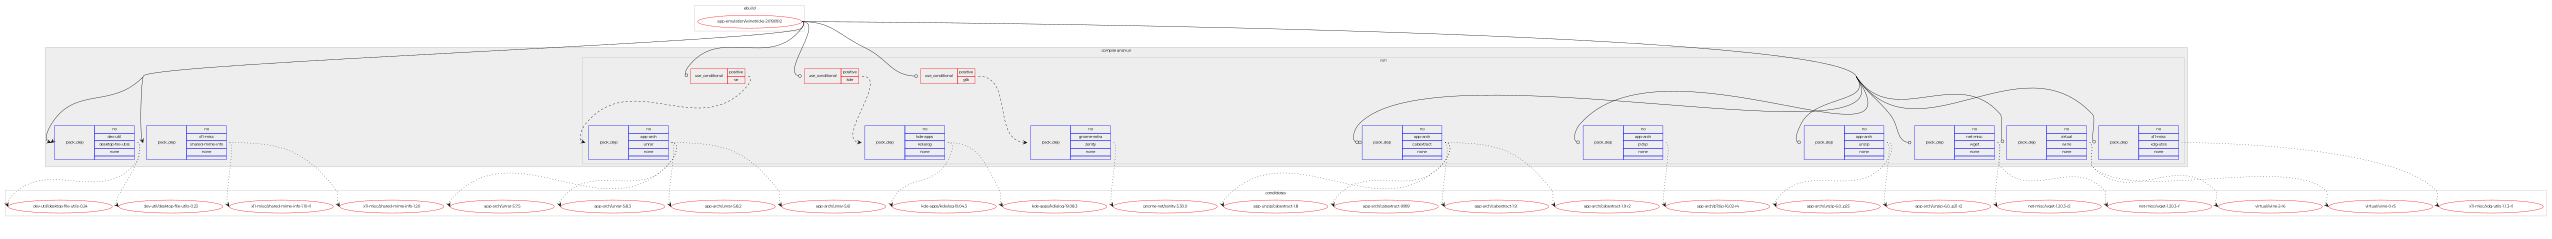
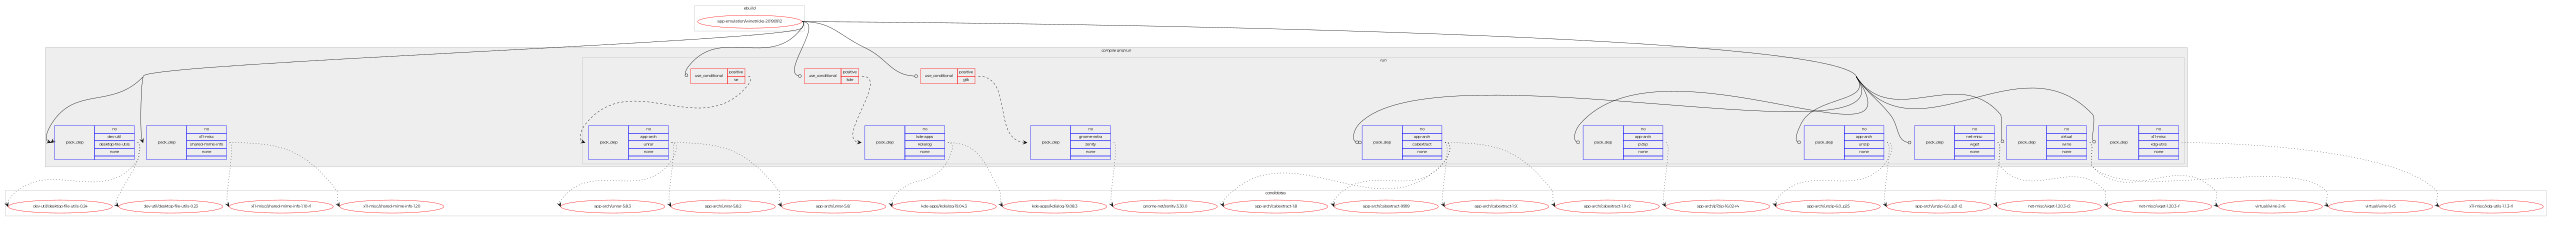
  digraph {
    compound=true
    concentrate=true
    fontname=Montserrat
    fontsize=10
    newrank=true
    rankdir=TB
    ranksep=1.5
    node [color=red fontname=Montserrat fontsize=10]
    edge [arrowhead=vee fontname=Montserrat headport=w style=dotted tailport=e weight=100]
    n1 [label="app-emulation/winetricks-20190912" width=4]
    n2 [color=blue label=<<TABLE BORDER="0" CELLBORDER="1" CELLSPACING="0" CELLPADDING="4" WIDTH="220"><TR><TD ROWSPAN="6" CELLPADDING="30">pack_dep</TD></TR><TR><TD WIDTH="110">no</TD></TR><TR><TD>dev-util</TD></TR><TR><TD>desktop-file-utils</TD></TR><TR><TD>none</TD></TR><TR><TD></TD></TR></TABLE>> shape=none]
    n3 [color=blue label=<<TABLE BORDER="0" CELLBORDER="1" CELLSPACING="0" CELLPADDING="4" WIDTH="220"><TR><TD ROWSPAN="6" CELLPADDING="30">pack_dep</TD></TR><TR><TD WIDTH="110">no</TD></TR><TR><TD>x11-misc</TD></TR><TR><TD>shared-mime-info</TD></TR><TR><TD>none</TD></TR><TR><TD></TD></TR></TABLE>> shape=none]
    n4 [color=blue label=<<TABLE BORDER="0" CELLBORDER="1" CELLSPACING="0" CELLPADDING="4" WIDTH="220"><TR><TD ROWSPAN="6" CELLPADDING="30">pack_dep</TD></TR><TR><TD WIDTH="110">no</TD></TR><TR><TD>gnome-extra</TD></TR><TR><TD>zenity</TD></TR><TR><TD>none</TD></TR><TR><TD></TD></TR></TABLE>> shape=none]
    n5 [label=<<TABLE BORDER="0" CELLBORDER="1" CELLSPACING="0" CELLPADDING="4"><TR><TD ROWSPAN="3" CELLPADDING="10">use_conditional</TD></TR><TR><TD>positive</TD></TR><TR><TD>gtk</TD></TR></TABLE>> shape=none]
    n6 [color=blue label=<<TABLE BORDER="0" CELLBORDER="1" CELLSPACING="0" CELLPADDING="4" WIDTH="220"><TR><TD ROWSPAN="6" CELLPADDING="30">pack_dep</TD></TR><TR><TD WIDTH="110">no</TD></TR><TR><TD>kde-apps</TD></TR><TR><TD>kdialog</TD></TR><TR><TD>none</TD></TR><TR><TD></TD></TR></TABLE>> shape=none]
    n7 [label=<<TABLE BORDER="0" CELLBORDER="1" CELLSPACING="0" CELLPADDING="4"><TR><TD ROWSPAN="3" CELLPADDING="10">use_conditional</TD></TR><TR><TD>positive</TD></TR><TR><TD>kde</TD></TR></TABLE>> shape=none]
    n8 [color=blue label=<<TABLE BORDER="0" CELLBORDER="1" CELLSPACING="0" CELLPADDING="4" WIDTH="220"><TR><TD ROWSPAN="6" CELLPADDING="30">pack_dep</TD></TR><TR><TD WIDTH="110">no</TD></TR><TR><TD>app-arch</TD></TR><TR><TD>unrar</TD></TR><TR><TD>none</TD></TR><TR><TD></TD></TR></TABLE>> shape=none]
    n9 [label=<<TABLE BORDER="0" CELLBORDER="1" CELLSPACING="0" CELLPADDING="4"><TR><TD ROWSPAN="3" CELLPADDING="10">use_conditional</TD></TR><TR><TD>positive</TD></TR><TR><TD>rar</TD></TR></TABLE>> shape=none]
    n10 [color=blue label=<<TABLE BORDER="0" CELLBORDER="1" CELLSPACING="0" CELLPADDING="4" WIDTH="220"><TR><TD ROWSPAN="6" CELLPADDING="30">pack_dep</TD></TR><TR><TD WIDTH="110">no</TD></TR><TR><TD>app-arch</TD></TR><TR><TD>cabextract</TD></TR><TR><TD>none</TD></TR><TR><TD></TD></TR></TABLE>> shape=none]
    n11 [color=blue label=<<TABLE BORDER="0" CELLBORDER="1" CELLSPACING="0" CELLPADDING="4" WIDTH="220"><TR><TD ROWSPAN="6" CELLPADDING="30">pack_dep</TD></TR><TR><TD WIDTH="110">no</TD></TR><TR><TD>app-arch</TD></TR><TR><TD>p7zip</TD></TR><TR><TD>none</TD></TR><TR><TD></TD></TR></TABLE>> shape=none]
    n12 [color=blue label=<<TABLE BORDER="0" CELLBORDER="1" CELLSPACING="0" CELLPADDING="4" WIDTH="220"><TR><TD ROWSPAN="6" CELLPADDING="30">pack_dep</TD></TR><TR><TD WIDTH="110">no</TD></TR><TR><TD>app-arch</TD></TR><TR><TD>unzip</TD></TR><TR><TD>none</TD></TR><TR><TD></TD></TR></TABLE>> shape=none]
    n13 [color=blue label=<<TABLE BORDER="0" CELLBORDER="1" CELLSPACING="0" CELLPADDING="4" WIDTH="220"><TR><TD ROWSPAN="6" CELLPADDING="30">pack_dep</TD></TR><TR><TD WIDTH="110">no</TD></TR><TR><TD>net-misc</TD></TR><TR><TD>wget</TD></TR><TR><TD>none</TD></TR><TR><TD></TD></TR></TABLE>> shape=none]
    n14 [color=blue label=<<TABLE BORDER="0" CELLBORDER="1" CELLSPACING="0" CELLPADDING="4" WIDTH="220"><TR><TD ROWSPAN="6" CELLPADDING="30">pack_dep</TD></TR><TR><TD WIDTH="110">no</TD></TR><TR><TD>virtual</TD></TR><TR><TD>wine</TD></TR><TR><TD>none</TD></TR><TR><TD></TD></TR></TABLE>> shape=none]
    n15 [color=blue label=<<TABLE BORDER="0" CELLBORDER="1" CELLSPACING="0" CELLPADDING="4" WIDTH="220"><TR><TD ROWSPAN="6" CELLPADDING="30">pack_dep</TD></TR><TR><TD WIDTH="110">no</TD></TR><TR><TD>x11-misc</TD></TR><TR><TD>xdg-utils</TD></TR><TR><TD>none</TD></TR><TR><TD></TD></TR></TABLE>> shape=none]
    n16 [label="dev-util/desktop-file-utils-0.23" width=4]
    n17 [label="dev-util/desktop-file-utils-0.24" width=4]
    n18 [label="x11-misc/shared-mime-info-1.20" width=4]
    n19 [label="x11-misc/shared-mime-info-1.10-r1" width=4]
    n20 [label="gnome-net/zenity-3.30.0" width=4]
    n21 [label="kde-apps/kdialog-19.04.3" width=4]
    n22 [label="kde-apps/kdialog-19.08.3" width=4]
-   n23 [label="app-arch/unrar-5.7.5" width=4]
    n24 [label="app-arch/unrar-5.8.1" width=4]
    n25 [label="app-arch/unrar-5.8.2" width=4]
    n26 [label="app-arch/unrar-5.8.3" width=4]
-   n27 [label="app-unzip/cabextract-1.8" width=4]
+   n27 [label="app-arch/cabextract-1.8" width=4]
    n28 [label="app-arch/cabextract-1.9-r2" width=4]
    n29 [label="app-arch/cabextract-1.9.1" width=4]
    n30 [label="app-arch/cabextract-9999" width=4]
    n31 [label="app-arch/p7zip-16.02-r4" width=4]
    n32 [label="app-arch/unzip-6.0_p21-r2" width=4]
    n33 [label="app-arch/unzip-6.0_p25" width=4]
    n34 [label="net-misc/wget-1.20.3-r1" width=4]
    n35 [label="net-misc/wget-1.20.3-r2" width=4]
    n36 [label="virtual/wine-0-r5" width=4]
    n37 [label="virtual/wine-2-r6" width=4]
    n38 [label="x11-misc/xdg-utils-1.1.3-r1" width=4]
    subgraph cluster_1 {
      color=gray
      label=<<i>ebuild</i>>
      rank=same
      n1
    }
    subgraph cluster_2 {
      color=gray
      label=<<i>dependencies</i>>
      subgraph cluster_3 {
        color=gray
        fillcolor="#eeeeee"
        label=<<i>compile</i>>
        style=filled
        subgraph sub_4 {
          color=gray
          fillcolor="#eeeeee"
          label=<<i>compile</i>>
          style=filled
          n2
        }
        subgraph sub_5 {
          color=gray
          fillcolor="#eeeeee"
          label=<<i>compile</i>>
          style=filled
          n3
        }
      }
      subgraph cluster_6 {
        color=gray
        fillcolor="#eeeeee"
        label=<<i>compile and run</i>>
        style=filled
      }
      subgraph cluster_7 {
        color=gray
        fillcolor="#eeeeee"
        label=<<i>run</i>>
        style=filled
        subgraph sub_8 {
          color=gray
          fillcolor="#eeeeee"
          label=<<i>run</i>>
          style=filled
          n5
          subgraph sub_9 {
            color=gray
            fillcolor="#eeeeee"
            label=<<i>run</i>>
            style=filled
            n4
          }
        }
        subgraph sub_10 {
          color=gray
          fillcolor="#eeeeee"
          label=<<i>run</i>>
          style=filled
          n7
          subgraph sub_11 {
            color=gray
            fillcolor="#eeeeee"
            label=<<i>run</i>>
            style=filled
            n6
          }
        }
        subgraph sub_12 {
          color=gray
          fillcolor="#eeeeee"
          label=<<i>run</i>>
          style=filled
          n9
          subgraph sub_13 {
            color=gray
            fillcolor="#eeeeee"
            label=<<i>run</i>>
            style=filled
            n8
          }
        }
        subgraph sub_14 {
          color=gray
          fillcolor="#eeeeee"
          label=<<i>run</i>>
          style=filled
          n10
        }
        subgraph sub_15 {
          color=gray
          fillcolor="#eeeeee"
          label=<<i>run</i>>
          style=filled
          n11
        }
        subgraph sub_16 {
          color=gray
          fillcolor="#eeeeee"
          label=<<i>run</i>>
          style=filled
          n12
        }
        subgraph sub_17 {
          color=gray
          fillcolor="#eeeeee"
          label=<<i>run</i>>
          style=filled
          n13
        }
        subgraph sub_18 {
          color=gray
          fillcolor="#eeeeee"
          label=<<i>run</i>>
          style=filled
          n14
        }
        subgraph sub_19 {
          color=gray
          fillcolor="#eeeeee"
          label=<<i>run</i>>
          style=filled
          n15
        }
      }
    }
    subgraph cluster_20 {
      color=gray
      label=<<i>candidates</i>>
      rank=same
      subgraph sub_21 {
        color=black
        label=<<i>candidates</i>>
        nodesep=1
        rank=same
        n16
        n17
      }
      subgraph sub_22 {
        color=black
        label=<<i>candidates</i>>
        nodesep=1
        rank=same
        n18
        n19
      }
      subgraph sub_23 {
        color=black
        label=<<i>candidates</i>>
        nodesep=1
        rank=same
        n20
      }
      subgraph sub_24 {
        color=black
        label=<<i>candidates</i>>
        nodesep=1
        rank=same
        n21
        n22
      }
      subgraph sub_25 {
        color=black
        label=<<i>candidates</i>>
        nodesep=1
        rank=same
-       n23
        n24
        n25
        n26
      }
      subgraph sub_26 {
        color=black
        label=<<i>candidates</i>>
        nodesep=1
        rank=same
        n27
        n28
        n29
        n30
      }
      subgraph sub_27 {
        color=black
        label=<<i>candidates</i>>
        nodesep=1
        rank=same
        n31
      }
      subgraph sub_28 {
        color=black
        label=<<i>candidates</i>>
        nodesep=1
        rank=same
        n32
        n33
      }
      subgraph sub_29 {
        color=black
        label=<<i>candidates</i>>
        nodesep=1
        rank=same
        n34
        n35
      }
      subgraph sub_30 {
        color=black
        label=<<i>candidates</i>>
        nodesep=1
        rank=same
        n36
        n37
      }
      subgraph sub_31 {
        color=black
        label=<<i>candidates</i>>
        nodesep=1
        rank=same
        n38
      }
    }
    n1 -> n2 [style=solid weight=20]
    n1 -> n3 [style=solid weight=20]
    n1 -> n5 [arrowhead=odot style=solid weight=20]
    n1 -> n7 [arrowhead=odot style=solid weight=20]
    n1 -> n9 [arrowhead=odot style=solid weight=20]
    n1 -> n10 [arrowhead=odot style=solid weight=20]
    n1 -> n11 [arrowhead=odot style=solid weight=20]
    n1 -> n12 [arrowhead=odot style=solid weight=20]
    n1 -> n13 [arrowhead=odot style=solid weight=20]
    n1 -> n14 [arrowhead=odot style=solid weight=20]
    n1 -> n15 [arrowhead=odot style=solid weight=20]
    n2 -> n16
    n2 -> n17
    n3 -> n18
    n3 -> n19
    n4 -> n20
    n5 -> n4 [style=dashed weight=20]
    n6 -> n21
    n6 -> n22
    n7 -> n6 [style=dashed weight=20]
-   n8 -> n23
    n8 -> n24
    n8 -> n25
    n8 -> n26
    n9 -> n8 [style=dashed weight=20]
    n10 -> n27
    n10 -> n28
    n10 -> n29
    n10 -> n30
    n11 -> n31
    n12 -> n32
    n12 -> n33
    n13 -> n34
    n13 -> n35
    n14 -> n36
    n14 -> n37
    n15 -> n38
  }
